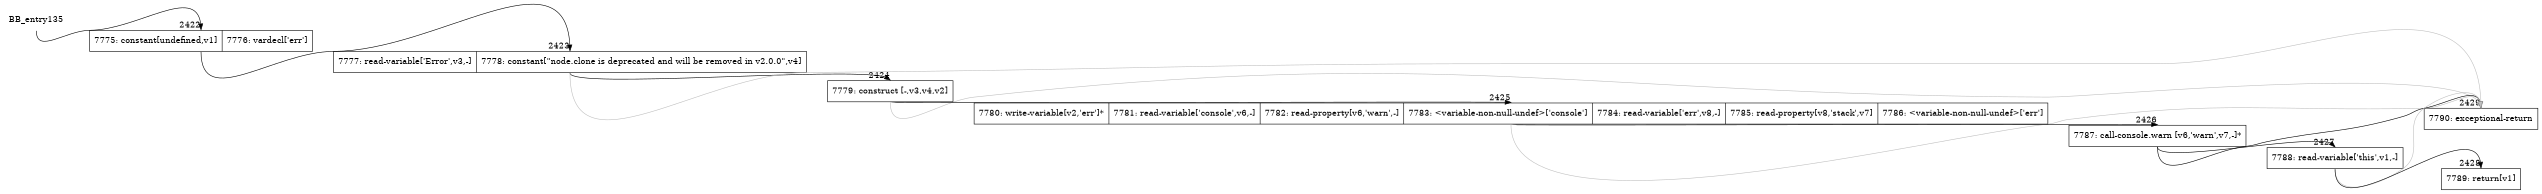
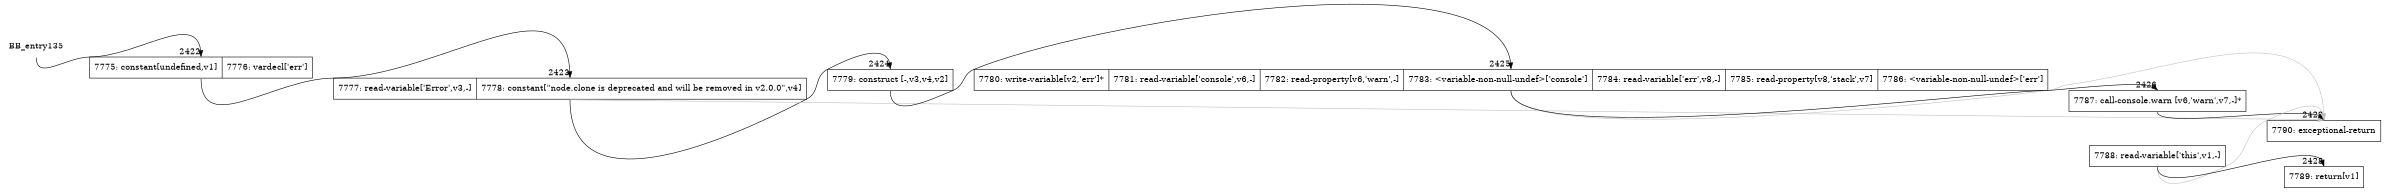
  digraph {
    rankdir=LR
    node [shape=record]
    edge [headport=n tailport=s]
    n1 [label=BB_entry135 shape=none]
    n2 [label="{7775: constant[undefined,v1]|7776: vardecl['err']}"]
    n3 [label="{7777: read-variable['Error',v3,-]|7778: constant[\"node.clone is deprecated and will be removed in v2.0.0\",v4]}"]
    n4 [label="{7779: construct [-,v3,v4,v2]}"]
    n5 [label="{7790: exceptional-return}"]
    n6 [label="{7780: write-variable[v2,'err']*|7781: read-variable['console',v6,-]|7782: read-property[v6,'warn',-]|7783: \<variable-non-null-undef\>['console']|7784: read-variable['err',v8,-]|7785: read-property[v8,'stack',v7]|7786: \<variable-non-null-undef\>['err']}"]
    n7 [label="{7787: call-console.warn [v6,'warn',v7,-]*}"]
    n8 [label="{7788: read-variable['this',v1,-]}"]
    n9 [label="{7789: return[v1]}"]
    n1 -> n2 [headlabel="    2422"]
    n2 -> n3 [headlabel="      2423"]
    n3 -> n4 [headlabel="      2424"]
    n3 -> n5 [color=gray headlabel="      2429"]
-   n4 -> n5 [color=gray]
    n4 -> n6 [headlabel="      2425"]
    n6 -> n5 [color=gray]
    n6 -> n7 [headlabel="      2426"]
    n7 -> n5 [color=black]
-   n7 -> n8 [headlabel="      2427"]
    n8 -> n5 [color=gray]
    n8 -> n9 [headlabel="      2428"]
  }
